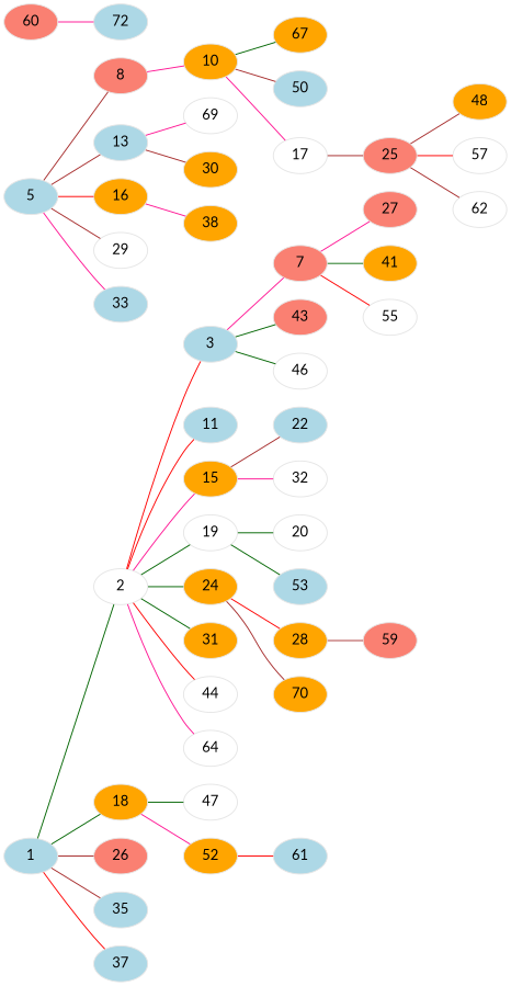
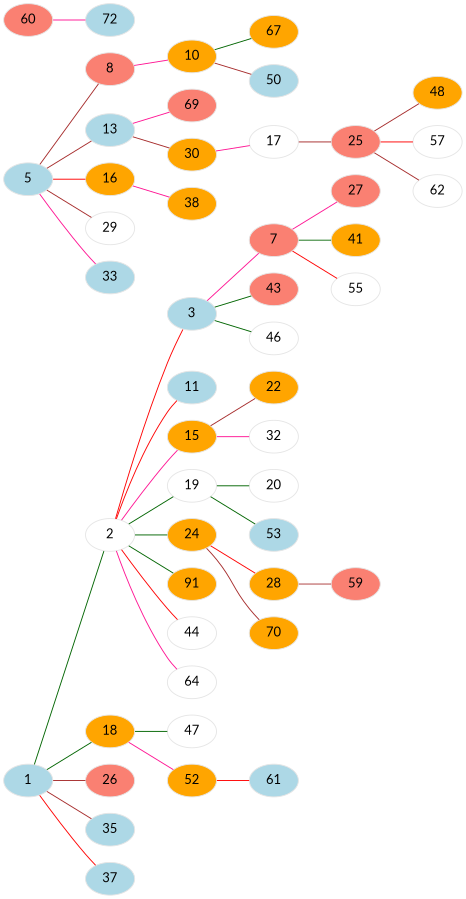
  graph {
    fontname=Lato
    rankdir=LR
    node [color=gray90 fillcolor=orange fontname=Lato style=filled]
    edge [color=brown fontname=Lato]
    1 [fillcolor=lightblue super="+4"]
    2 [fillcolor=white super="+6"]
    18 [super="+73"]
    26 [fillcolor=salmon]
    35 [fillcolor=lightblue super="+60"]
    37 [fillcolor=lightblue]
    3 [fillcolor=lightblue super="+45"]
    11 [fillcolor=lightblue]
    15 [super="+21"]
    19 [fillcolor=white super="+51"]
    24 [super="+56"]
-   31
+   31 [label=91]
    44 [fillcolor=white]
    64 [fillcolor=white]
    5 [fillcolor=lightblue super="+9"]
    8 [fillcolor=salmon super="+36"]
    13 [fillcolor=lightblue super="+14"]
    16 [super="+68"]
    29 [fillcolor=white super="+40"]
    33 [fillcolor=lightblue super="+42"]
    47 [fillcolor=white super="+74"]
    52 [super="+58"]
    7 [fillcolor=salmon super="+49"]
    43 [fillcolor=salmon]
    46 [fillcolor=white]
-   22 [fillcolor=lightblue]
+   22
    32 [fillcolor=white]
    20 [fillcolor=white]
    53 [fillcolor=lightblue super="+71"]
    28 [super="+34"]
    70
    27 [fillcolor=salmon super="+54"]
    41
    55 [fillcolor=white]
    10 [super="+12"]
    30 [super="+63"]
-   69 [fillcolor=white]
+   69 [fillcolor=salmon]
    38
    17 [fillcolor=white super="+23"]
    50 [fillcolor=lightblue]
    67
    25 [fillcolor=salmon super="+39"]
    48
    57 [fillcolor=white]
    62 [fillcolor=white]
    61 [fillcolor=lightblue]
    59 [fillcolor=salmon]
    n48 [fillcolor=salmon label=60]
    72 [fillcolor=lightblue]
    1 -- 2 [color=darkgreen]
    1 -- 18 [color=darkgreen]
    1 -- 26
    1 -- 35
    1 -- 37 [color=red]
    2 -- 3 [color=red]
    2 -- 11 [color=red]
    2 -- 15 [color=deeppink]
    2 -- 19 [color=darkgreen]
    2 -- 24 [color=darkgreen]
    2 -- 31 [color=darkgreen]
    2 -- 44 [color=red]
    2 -- 64 [color=deeppink]
    18 -- 47 [color=darkgreen]
    18 -- 52 [color=deeppink]
    3 -- 7 [color=deeppink]
    3 -- 43 [color=darkgreen]
    3 -- 46 [color=darkgreen]
    15 -- 22
    15 -- 32 [color=deeppink]
    19 -- 20 [color=darkgreen]
    19 -- 53 [color=darkgreen]
    24 -- 28 [color=red]
    24 -- 70
    5 -- 8
    5 -- 13
    5 -- 16 [color=red]
    5 -- 29
    5 -- 33 [color=deeppink]
    8 -- 10 [color=deeppink]
    13 -- 30
    13 -- 69 [color=deeppink]
    16 -- 38 [color=deeppink]
    52 -- 61 [color=red]
    7 -- 27 [color=deeppink]
    7 -- 41 [color=darkgreen]
    7 -- 55 [color=red]
    28 -- 59
-   10 -- 17 [color=deeppink]
+   30 -- 17 [color=deeppink]
    10 -- 50
    10 -- 67 [color=darkgreen]
    17 -- 25
    25 -- 48
    25 -- 57 [color=red]
    25 -- 62
    n48 -- 72 [color=deeppink]
  }
